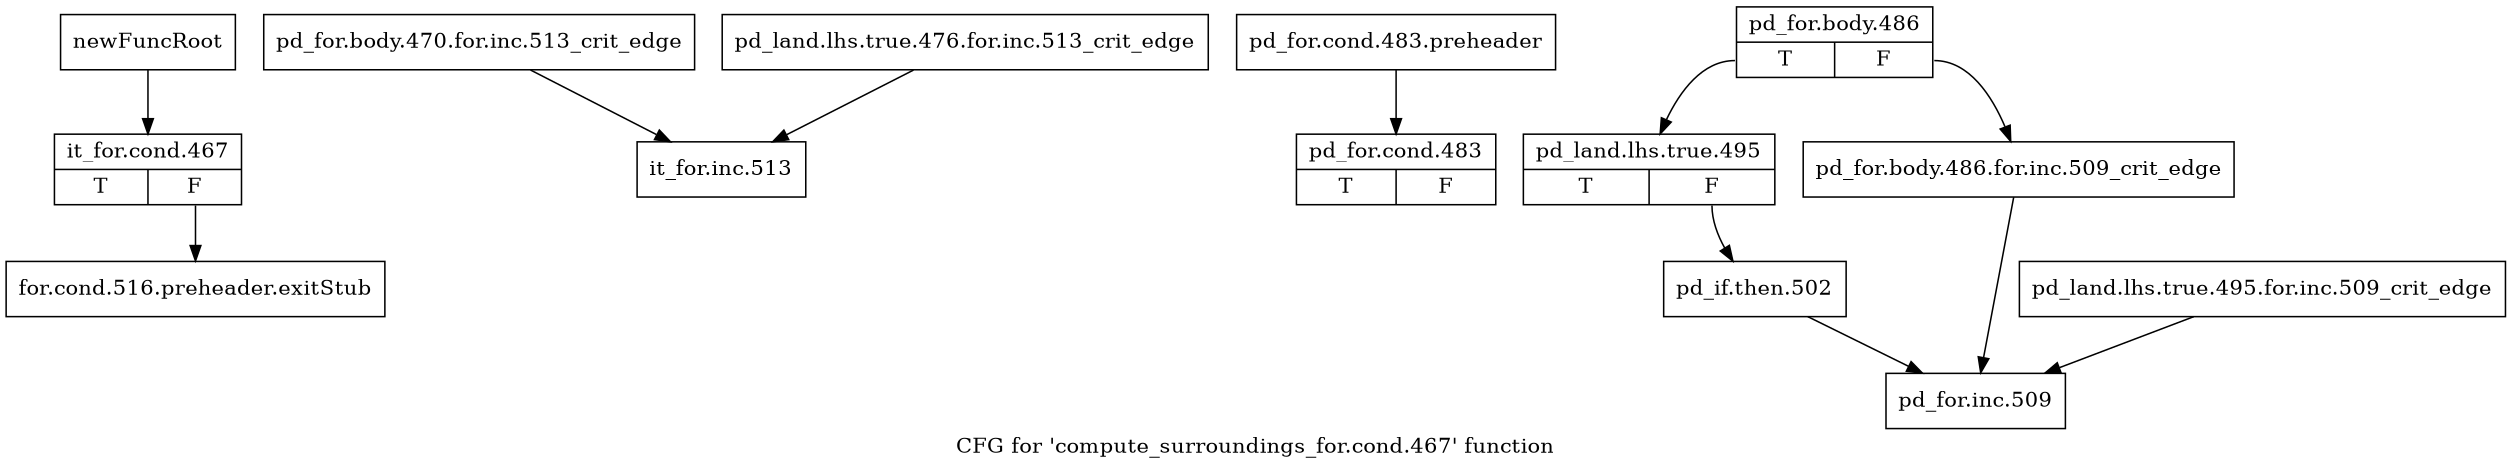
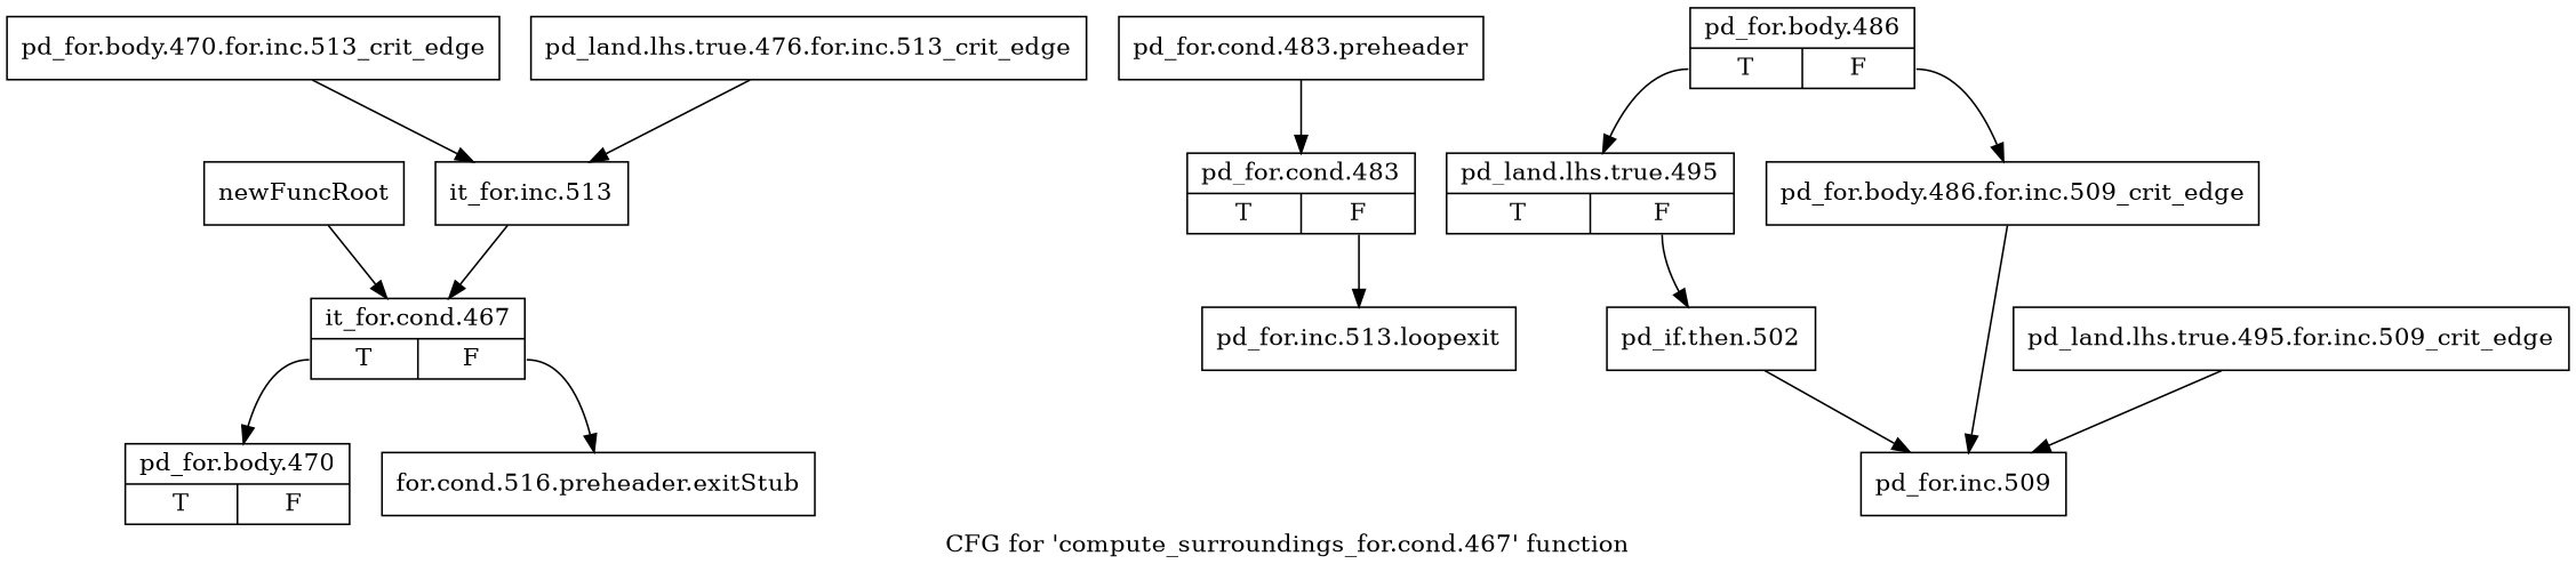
  digraph {
    label="CFG for 'compute_surroundings_for.cond.467' function"
    node [shape=record]
    n1 [label="{newFuncRoot}"]
    n2 [label="{it_for.cond.467|{<s0>T|<s1>F}}"]
    n3 [label="{for.cond.516.preheader.exitStub}"]
+   n4 [label="{pd_for.body.470|{<s0>T|<s1>F}}"]
    n5 [label="{pd_for.body.470.for.inc.513_crit_edge}"]
    n6 [label="{it_for.inc.513}"]
    n7 [label="{pd_for.cond.483.preheader}"]
    n8 [label="{pd_for.cond.483|{<s0>T|<s1>F}}"]
    n9 [label="{pd_land.lhs.true.476.for.inc.513_crit_edge}"]
+   n10 [label="{pd_for.inc.513.loopexit}"]
    n11 [label="{pd_for.body.486|{<s0>T|<s1>F}}"]
    n12 [label="{pd_land.lhs.true.495|{<s0>T|<s1>F}}"]
    n13 [label="{pd_for.body.486.for.inc.509_crit_edge}"]
    n14 [label="{pd_if.then.502}"]
    n15 [label="{pd_for.inc.509}"]
    n16 [label="{pd_land.lhs.true.495.for.inc.509_crit_edge}"]
    n1 -> n2
    n2 -> n3 [tailport=s1]
+   n2 -> n4 [tailport=s0]
    n5 -> n6
+   n6 -> n2
    n7 -> n8
+   n8 -> n10 [tailport=s1]
    n9 -> n6
    n11 -> n12 [tailport=s0]
    n11 -> n13 [tailport=s1]
    n12 -> n14 [tailport=s1]
    n13 -> n15
    n14 -> n15
    n16 -> n15
  }
